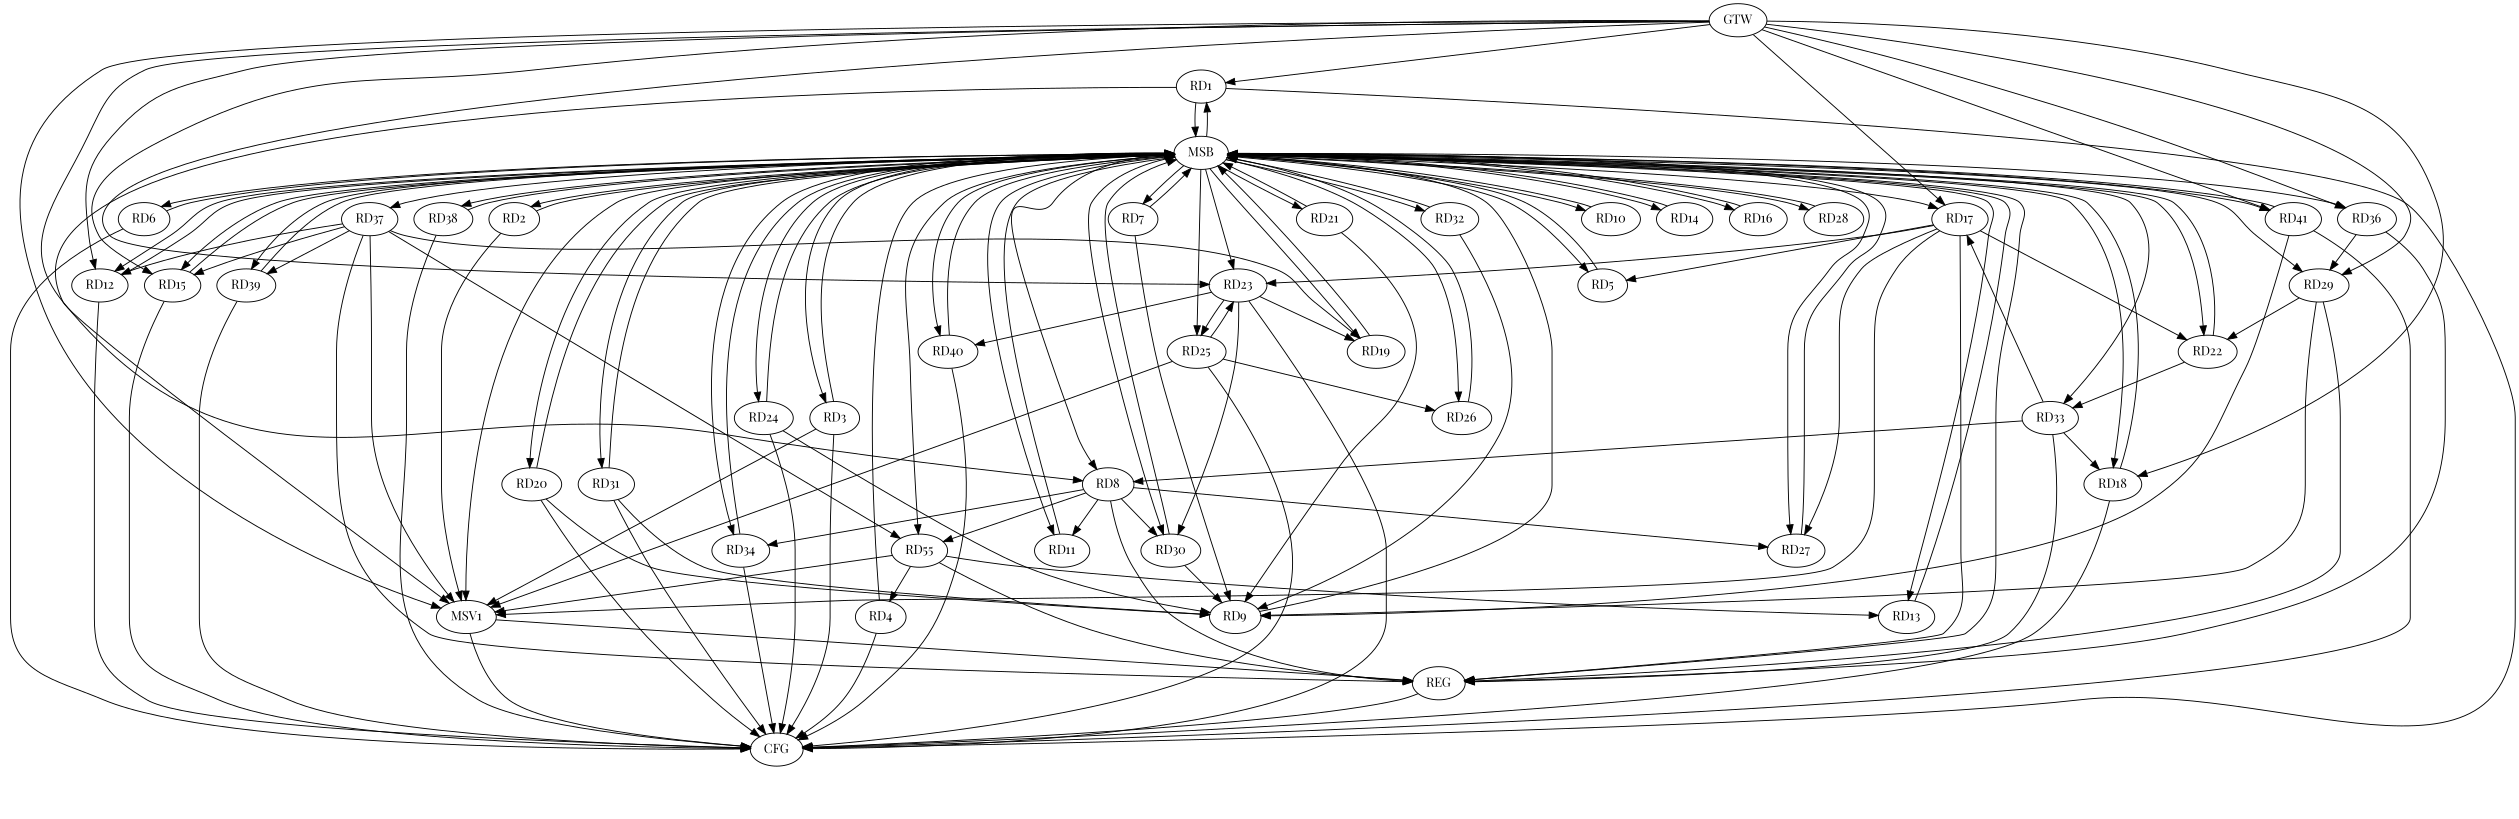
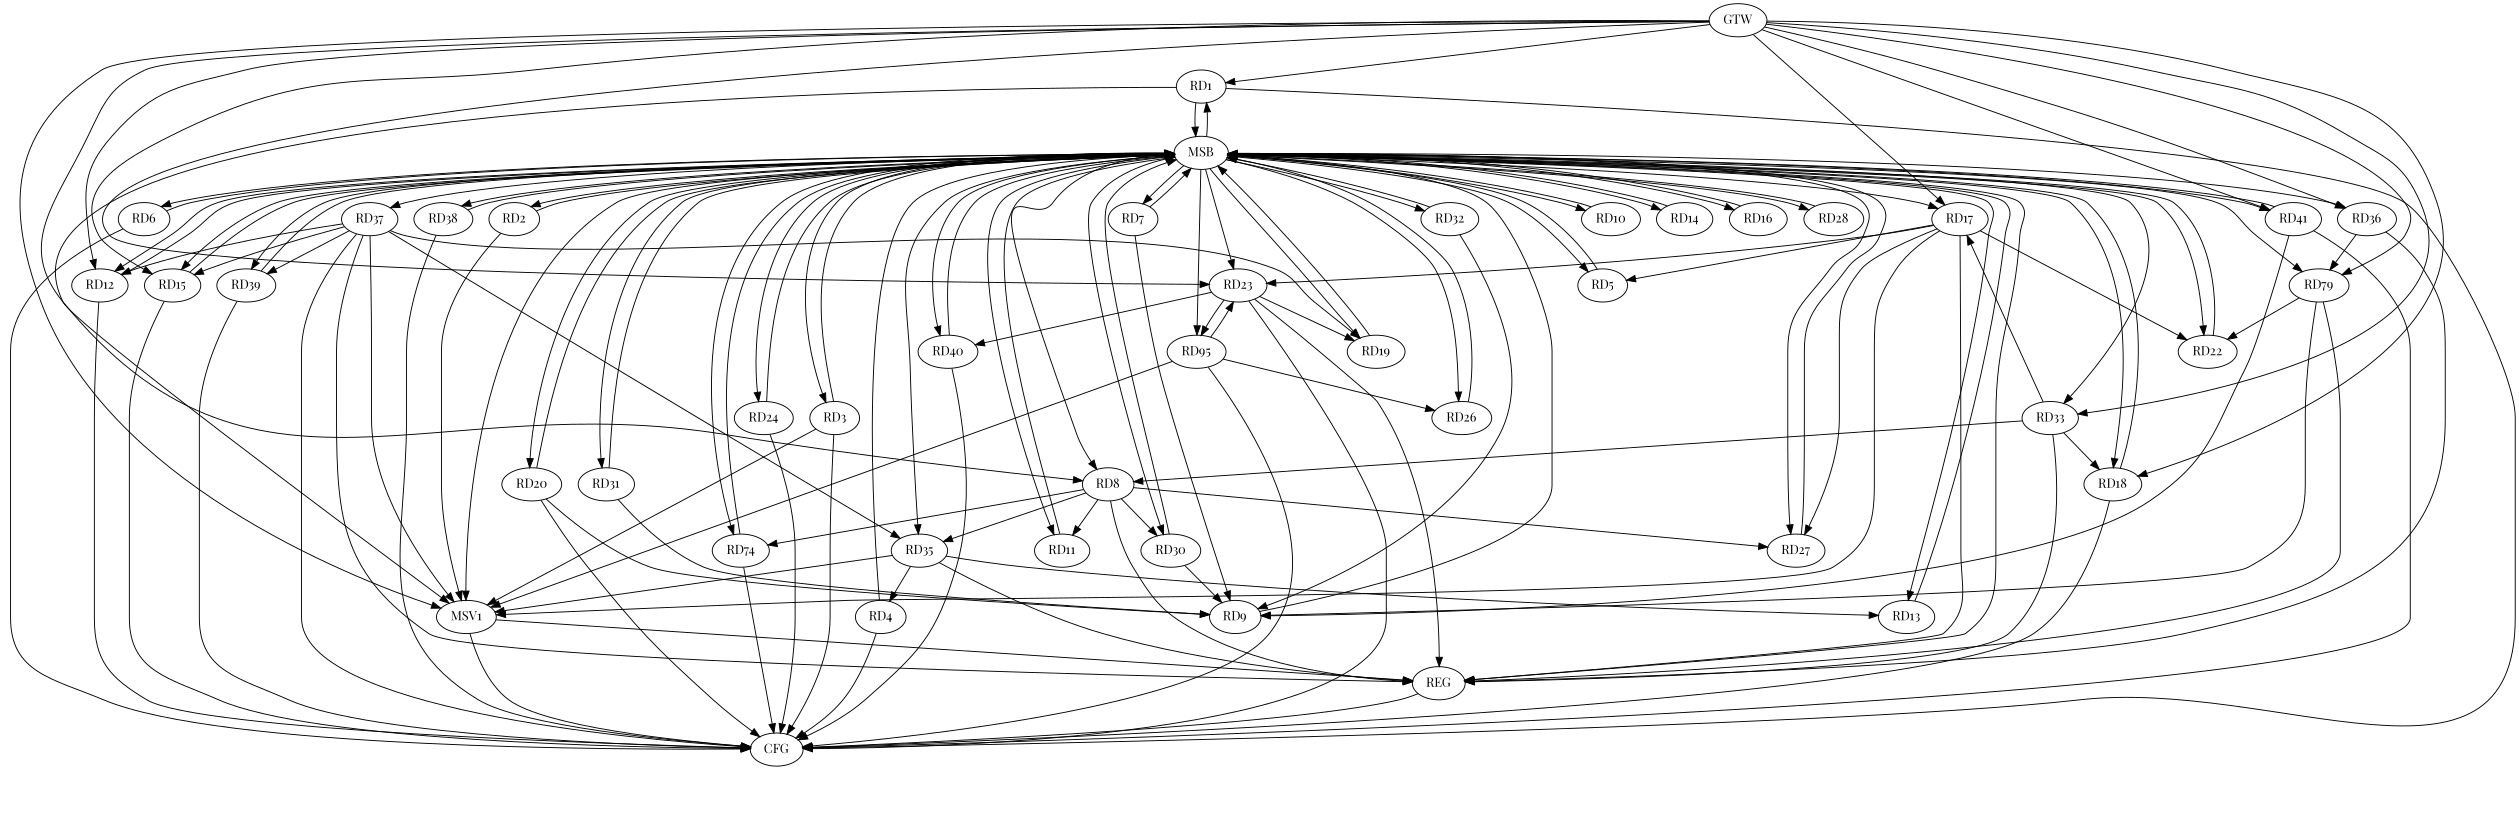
  strict digraph {
    fontname="Playfair Display"
    node [fontname="Playfair Display"]
    edge [fontname="Playfair Display"]
    n1 [label=RD1]
    n2 [label=MSB]
    n3 [label=CFG]
    n4 [label=MSV1]
    n5 [label=RD2]
    n6 [label=RD3]
    n7 [label=RD5]
    n8 [label=RD6]
    n9 [label=RD7]
    n10 [label=RD8]
    n11 [label=RD11]
    n12 [label=RD27]
    n13 [label=RD30]
-   n14 [label=RD34]
-   n15 [label=RD55]
+   n14 [label=RD74]
+   n15 [label=RD35]
    n16 [label=REG]
    n17 [label=RD10]
    n18 [label=RD12]
    n19 [label=RD13]
    n20 [label=RD14]
    n21 [label=RD15]
    n22 [label=RD16]
    n23 [label=RD17]
    n24 [label=RD22]
    n25 [label=RD23]
    n26 [label=RD18]
    n27 [label=RD19]
    n28 [label=RD20]
-   n29 [label=RD21]
-   n30 [label=RD25]
+   n30 [label=RD95]
    n31 [label=RD40]
    n32 [label=RD24]
    n33 [label=RD26]
    n34 [label=RD28]
-   n35 [label=RD29]
+   n35 [label=RD79]
    n36 [label=RD31]
    n37 [label=RD32]
    n38 [label=RD33]
    n39 [label=RD36]
    n40 [label=RD37]
    n41 [label=RD39]
    n42 [label=RD38]
    n43 [label=RD41]
    n44 [label=RD4]
    n45 [label=RD9]
    n46 [label=GTW]
    n1 -> n2
    n1 -> n3
    n1 -> n4
    n2 -> n1
    n2 -> n4
    n2 -> n5
    n2 -> n6
    n2 -> n7
    n2 -> n8
    n2 -> n9
    n2 -> n10
    n2 -> n11
    n2 -> n12
    n2 -> n13
    n2 -> n14
    n2 -> n15
    n2 -> n16
    n2 -> n17
    n2 -> n18
    n2 -> n19
    n2 -> n20
    n2 -> n21
    n2 -> n22
    n2 -> n23
    n2 -> n24
    n2 -> n25
    n2 -> n26
    n2 -> n27
    n2 -> n28
-   n2 -> n29
    n2 -> n30
    n2 -> n31
    n2 -> n32
    n2 -> n33
    n2 -> n34
    n2 -> n35
    n2 -> n36
    n2 -> n37
    n2 -> n38
    n2 -> n39
    n2 -> n40
    n2 -> n41
    n2 -> n42
    n2 -> n43
    n4 -> n3
    n4 -> n16
    n5 -> n2
    n5 -> n4
    n6 -> n2
    n6 -> n3
    n6 -> n4
    n7 -> n2
    n8 -> n2
    n8 -> n3
    n9 -> n2
    n9 -> n45
    n10 -> n11
    n10 -> n12
    n10 -> n13
    n10 -> n14
    n10 -> n15
    n10 -> n16
    n11 -> n2
    n12 -> n2
    n13 -> n2
    n13 -> n45
    n14 -> n2
    n14 -> n3
    n15 -> n4
    n15 -> n16
    n15 -> n19
    n15 -> n44
    n16 -> n3
    n17 -> n2
    n18 -> n2
    n18 -> n3
    n19 -> n2
    n20 -> n2
    n21 -> n2
    n21 -> n3
    n22 -> n2
    n23 -> n4
    n23 -> n7
    n23 -> n12
    n23 -> n16
    n23 -> n24
    n23 -> n25
    n24 -> n2
    n25 -> n3
-   n25 -> n13
+   n25 -> n16
    n25 -> n27
    n25 -> n30
    n25 -> n31
    n26 -> n2
    n26 -> n3
    n27 -> n2
    n28 -> n2
    n28 -> n3
    n28 -> n45
-   n29 -> n2
-   n29 -> n45
    n30 -> n3
    n30 -> n4
    n30 -> n25
    n30 -> n33
    n31 -> n2
    n31 -> n3
    n32 -> n2
    n32 -> n3
-   n32 -> n45
    n33 -> n2
    n34 -> n2
    n35 -> n16
    n35 -> n24
    n35 -> n45
    n36 -> n2
-   n36 -> n3
+   n40 -> n3
    n36 -> n45
    n37 -> n2
    n37 -> n45
    n38 -> n10
    n38 -> n16
    n38 -> n23
    n38 -> n26
    n39 -> n16
    n39 -> n35
    n40 -> n4
    n40 -> n15
    n40 -> n16
    n40 -> n18
    n40 -> n21
    n40 -> n27
    n40 -> n41
    n41 -> n2
    n41 -> n3
    n42 -> n2
    n42 -> n3
    n43 -> n2
    n43 -> n3
    n43 -> n45
    n44 -> n2
    n44 -> n3
    n45 -> n2
    n46 -> n1
    n46 -> n4
    n46 -> n10
    n46 -> n18
    n46 -> n21
    n46 -> n23
    n46 -> n25
    n46 -> n26
    n46 -> n35
-   n24 -> n38
+   n46 -> n38
    n46 -> n39
    n46 -> n43
  }
